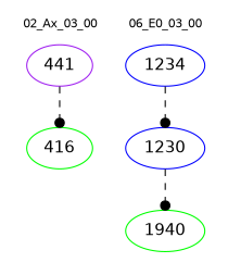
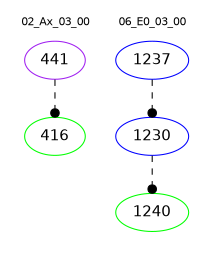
  digraph {
    fontname="DejaVu Sans"
    node [color=green fontname="DejaVu Sans"]
    edge [arrowhead=dot color=black fontname="DejaVu Sans" style=dashed]
    n1 [color=purple label=441]
    n2 [label=416]
    n3 [color=blue label=1230]
-   n4 [color=blue label=1234]
-   n5 [label=1940]
+   n4 [color=blue label=1237]
+   n5 [label=1240]
    subgraph cluster_1 {
      color=white
      fontsize=10
      label="02_Ax_03_00"
      n1
      n2
    }
    subgraph cluster_2 {
      color=white
      fontsize=10
      label="06_E0_03_00"
      n3
      n4
      n5
    }
    n1 -> n2
    n3 -> n5
    n4 -> n3
  }
